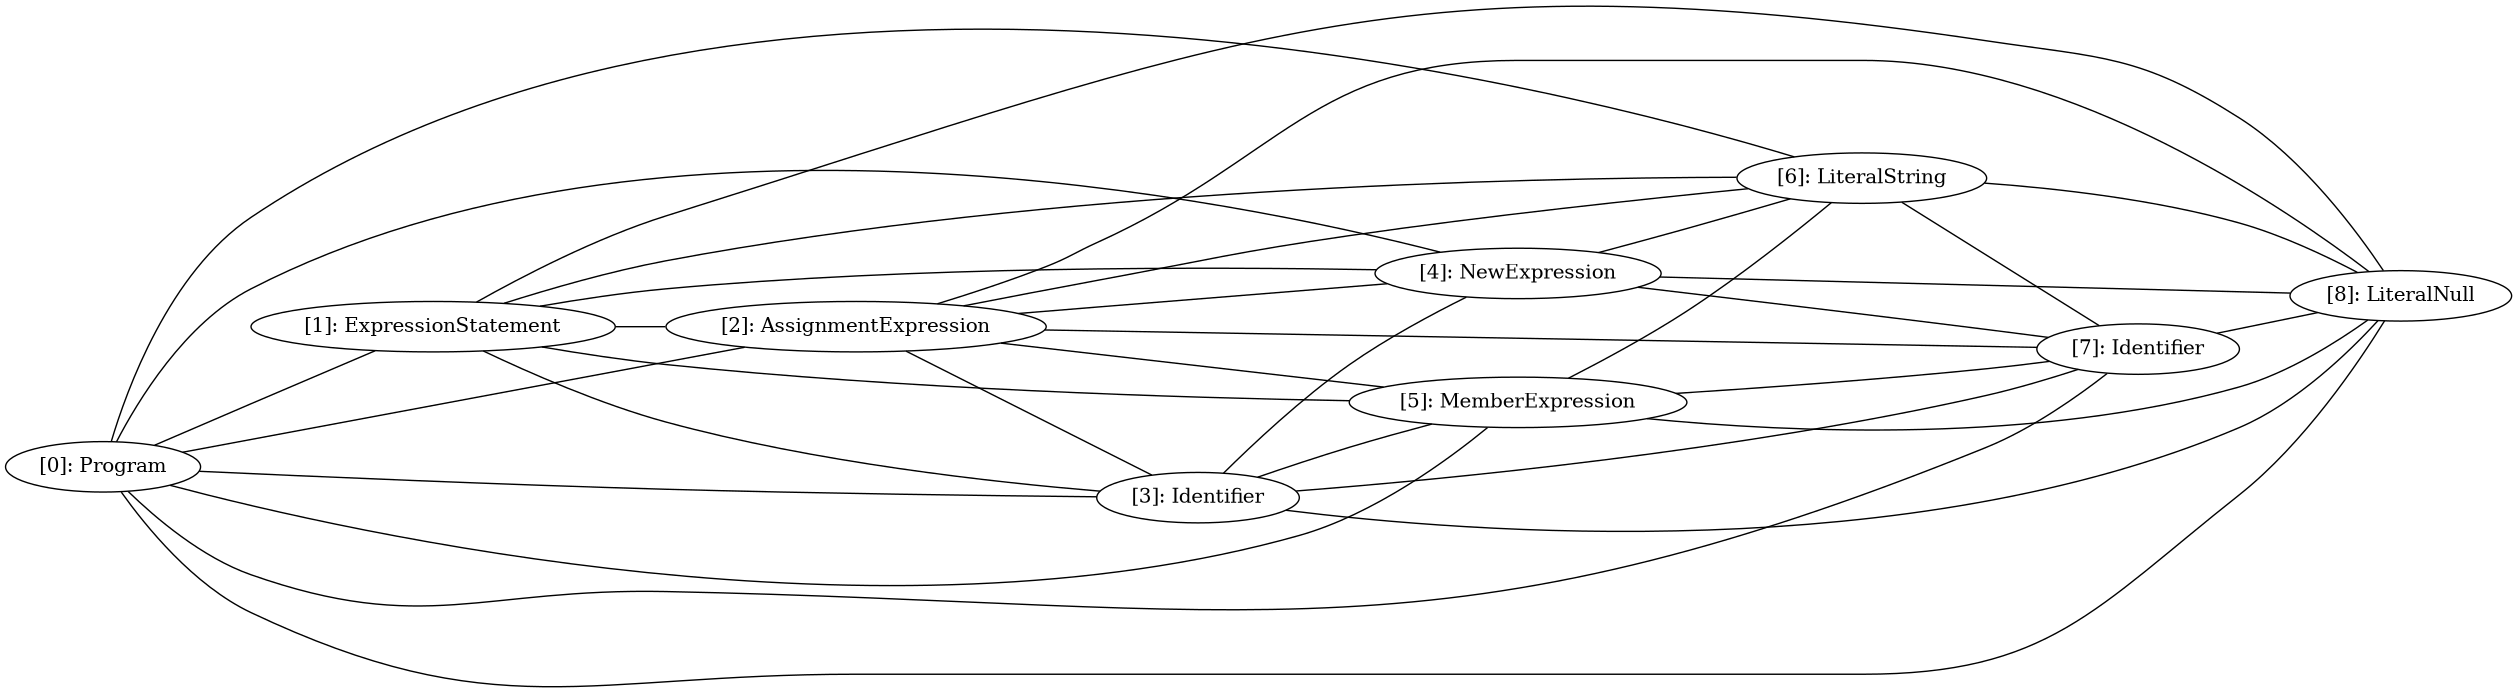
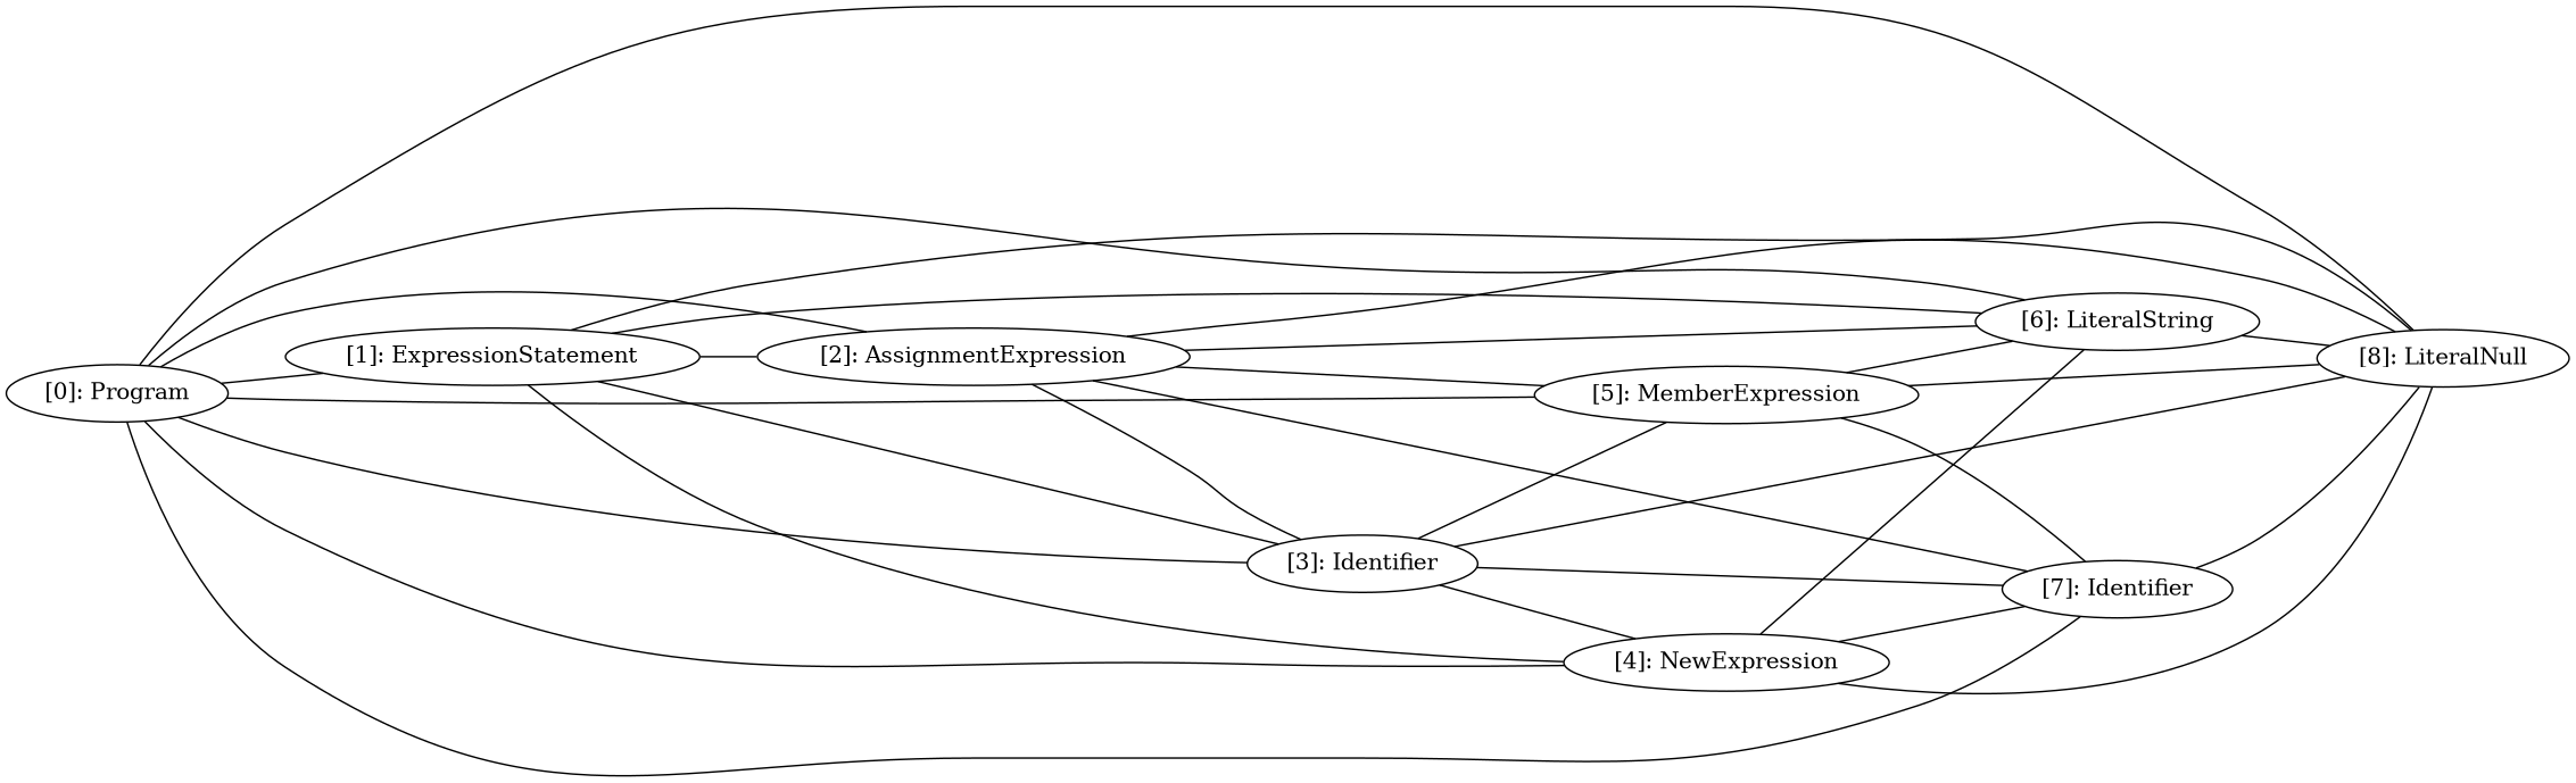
  graph {
    rankdir=LR
    n1 [label="[0]: Program"]
    n2 [label="[1]: ExpressionStatement"]
    n3 [label="[2]: AssignmentExpression"]
    n4 [label="[3]: Identifier"]
    n5 [label="[4]: NewExpression"]
    n6 [label="[5]: MemberExpression"]
    n7 [label="[6]: LiteralString"]
    n8 [label="[7]: Identifier"]
    n9 [label="[8]: LiteralNull"]
    n1 -- n2
    n1 -- n3
    n1 -- n4
    n1 -- n5
    n1 -- n6
    n1 -- n7
    n1 -- n8
    n1 -- n9
    n2 -- n3
    n2 -- n4
    n2 -- n5
-   n2 -- n6
    n2 -- n7
    n2 -- n9
    n3 -- n4
-   n3 -- n5
    n3 -- n6
    n3 -- n7
    n3 -- n8
    n3 -- n9
    n4 -- n5
    n4 -- n6
    n4 -- n8
    n4 -- n9
    n5 -- n7
    n5 -- n8
    n5 -- n9
    n6 -- n7
    n6 -- n8
    n6 -- n9
-   n7 -- n8
    n7 -- n9
    n8 -- n9
  }
